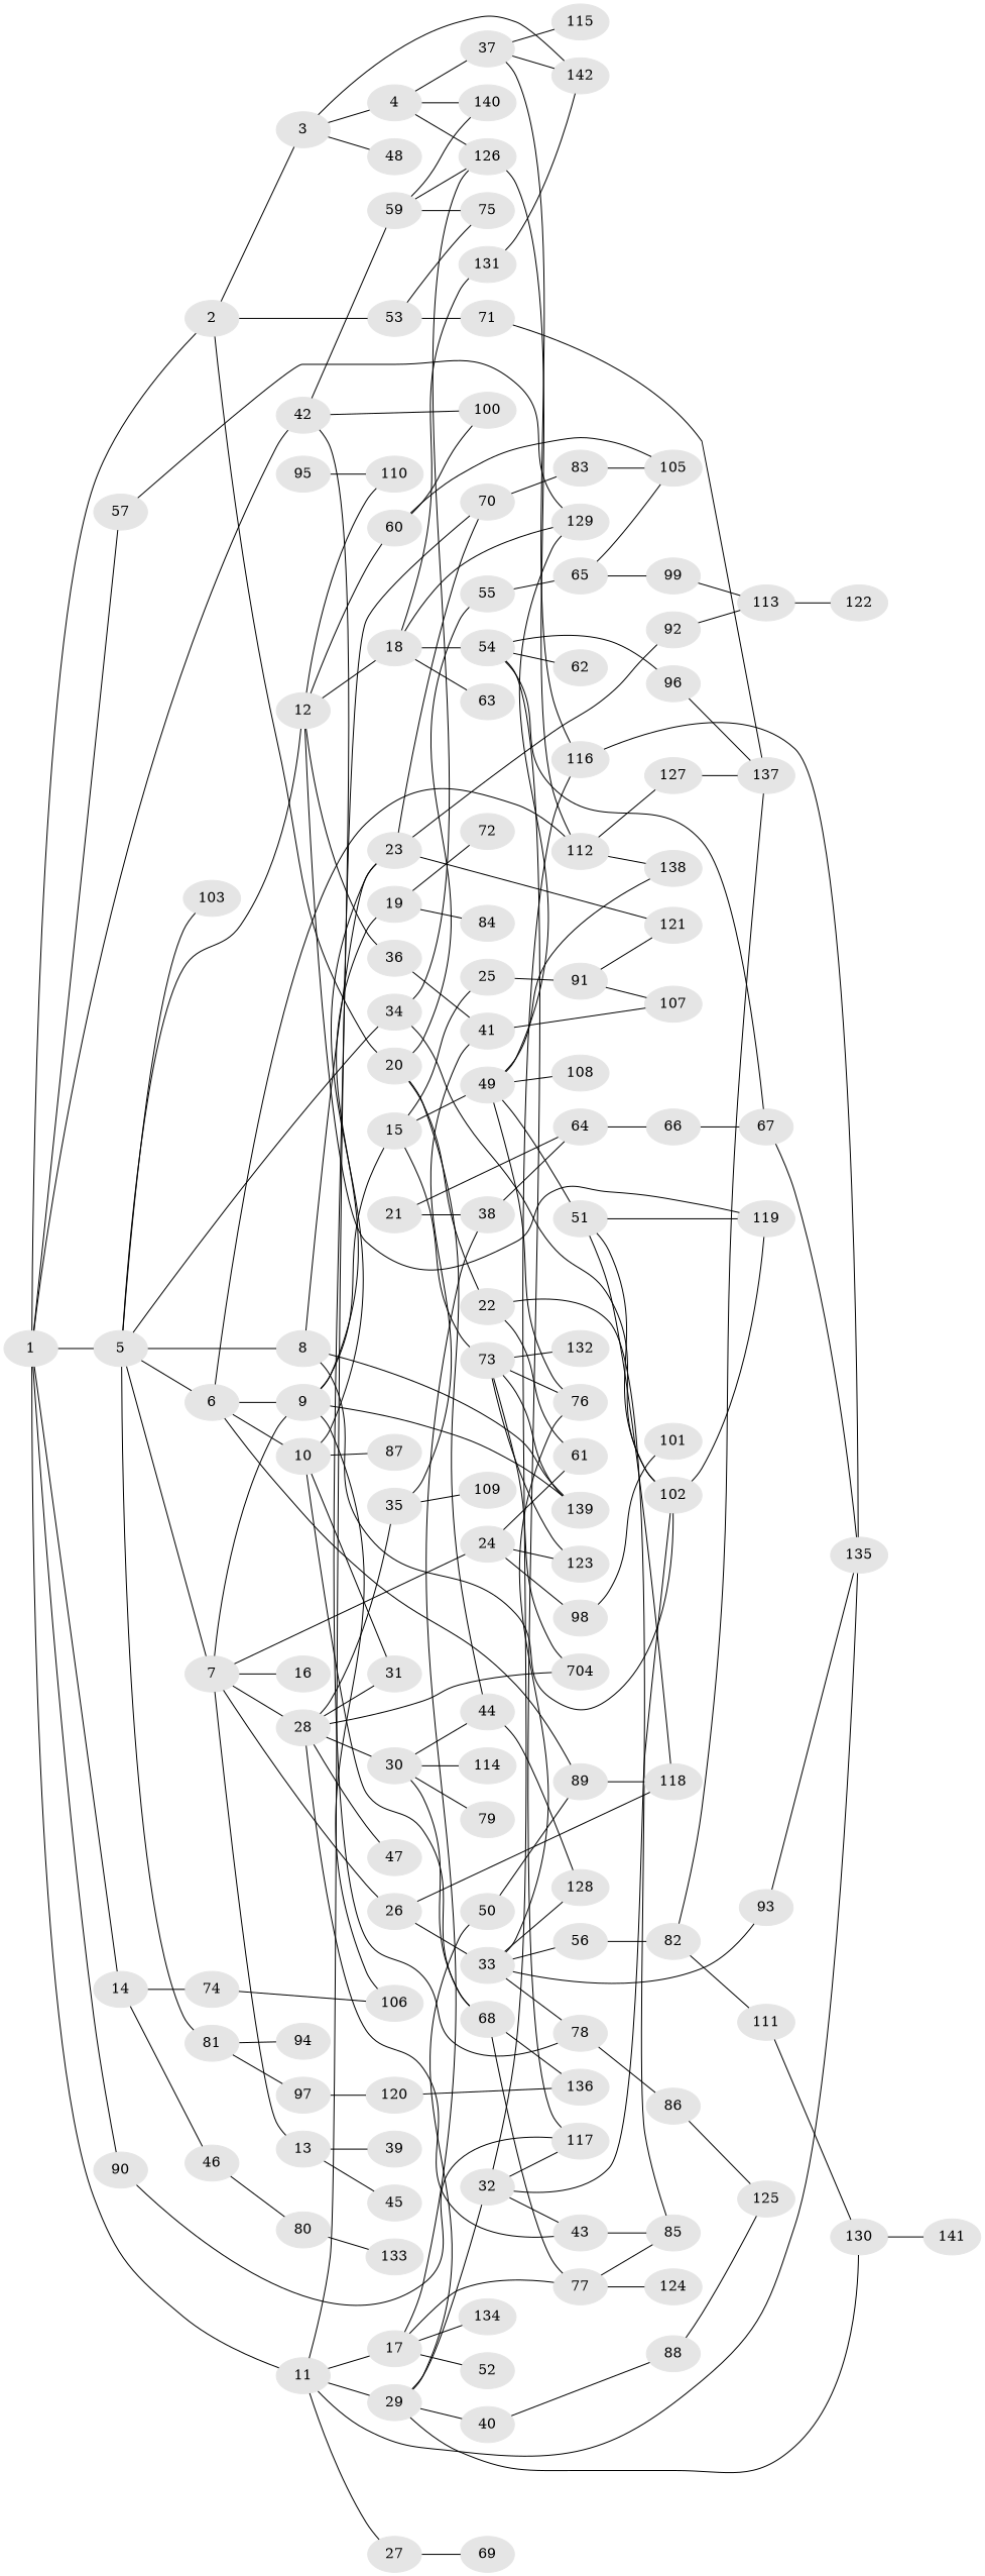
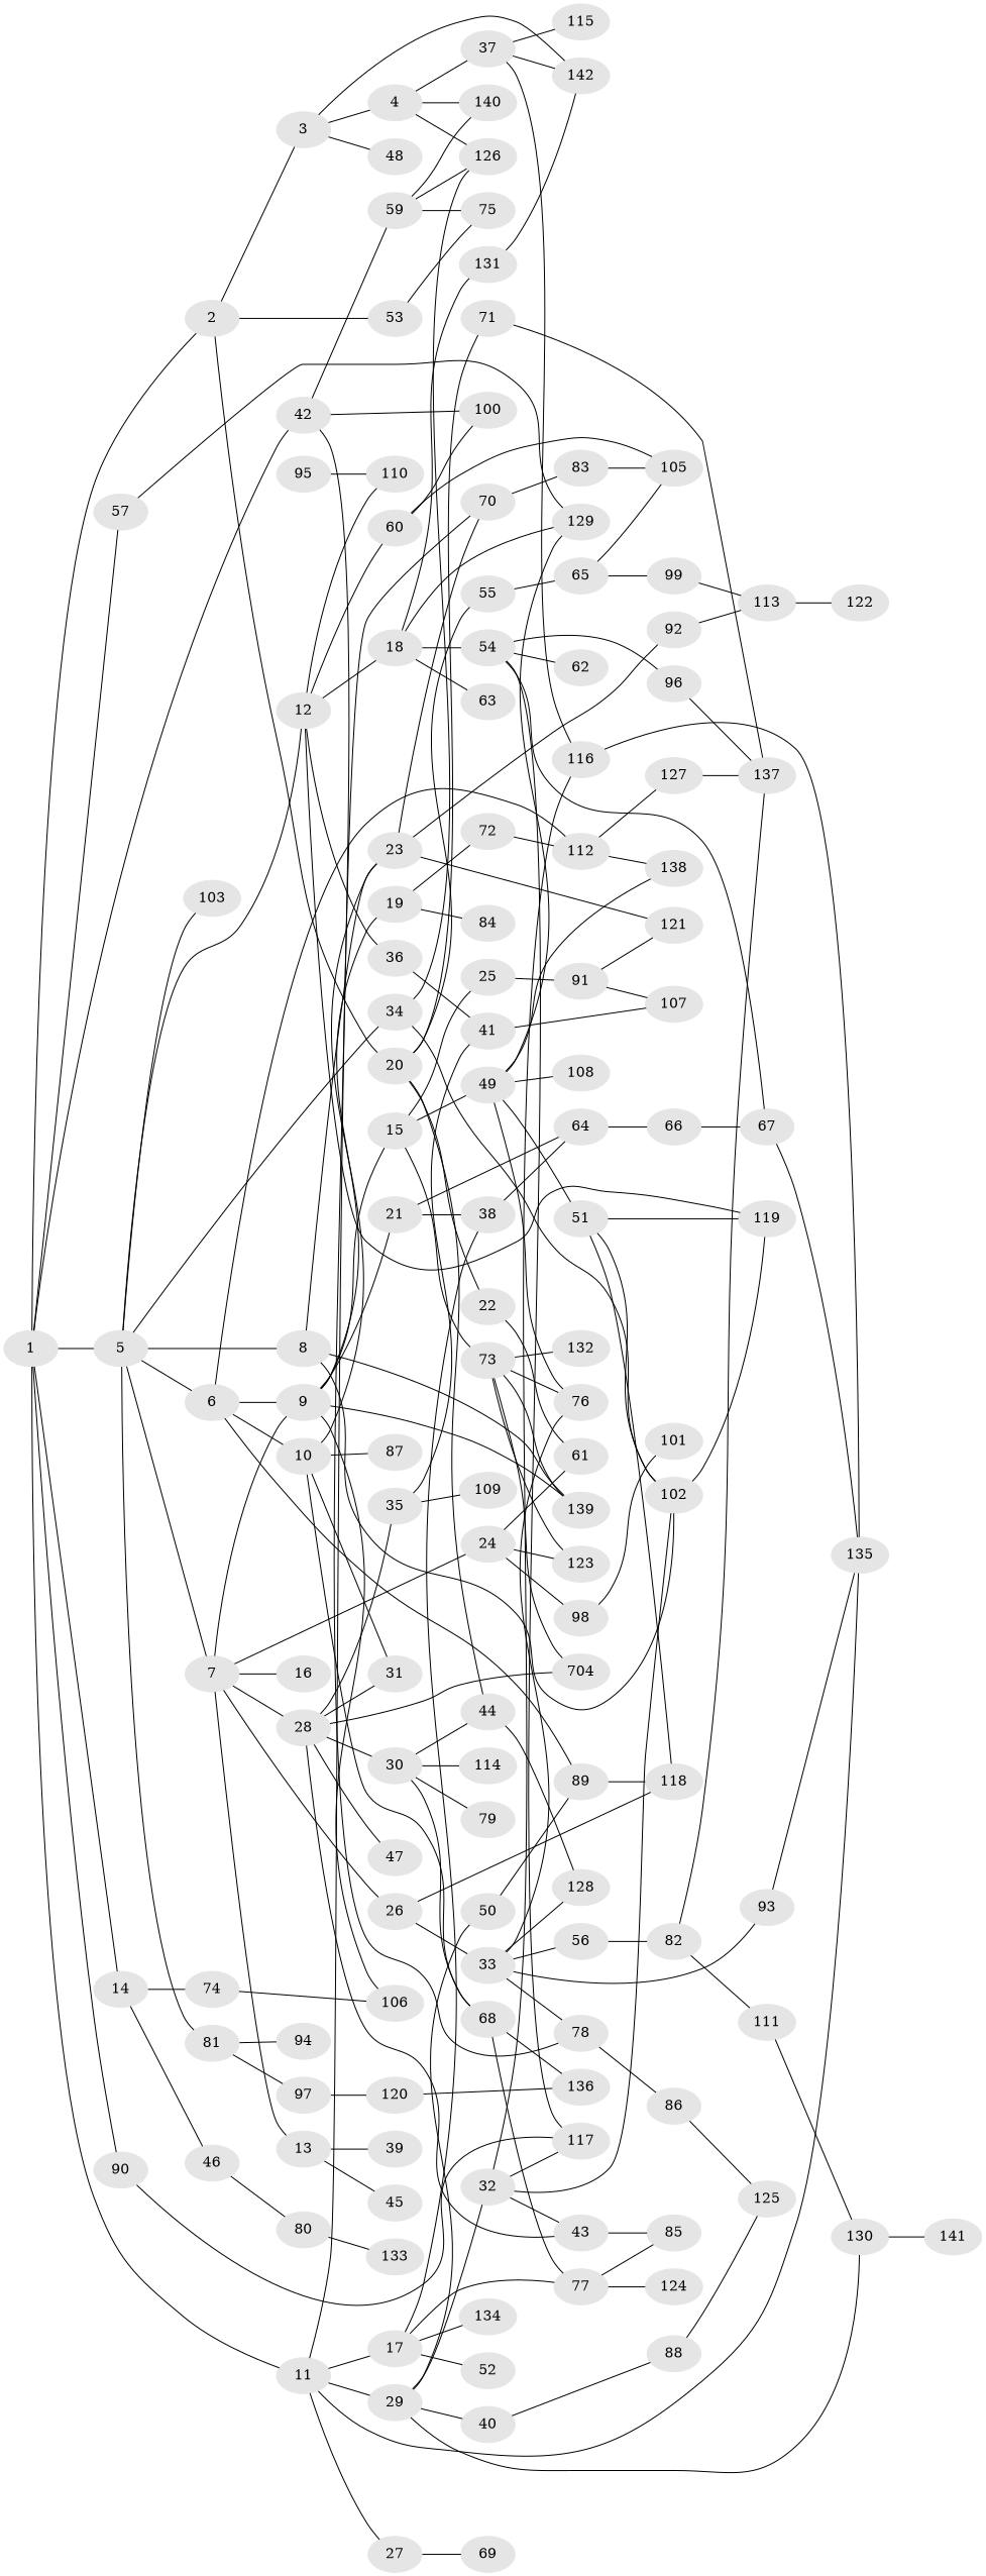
  graph {
    rankdir=LR
    node [color=gray90 style=filled]
    1
    2
    5
    11
    14
    42
    57
    90
    3
    20
    53
    6
    7
    8
    12
    34
    81
    103
    17
    27
    29
    70
    135
    46
    74
    78
    59
    100
    129
    117
    4
    48
    142
    22
    44
    55
    71
    75
    37
    126
    140
    116
    115
    9
    10
    89
    112
    13
    16
    24
    26
    28
    23
    102
    139
    18
    36
    60
    110
    119
    94
    97
    15
    19
    21
    106
    31
    68
    87
    118
    138
    127
    39
    45
    61
    98
    123
    33
    30
    35
    43
    47
    n83 [label=704]
    92
    121
    25
    49
    73
    72
    84
    38
    64
    77
    136
    95
    52
    134
    69
    32
    40
    50
    130
    83
    54
    63
    131
    41
    105
    80
    91
    76
    51
    108
    132
    85
    124
    62
    67
    96
    128
    65
    137
    66
    113
    101
    107
    56
    93
    79
    114
    109
    88
    141
    82
    86
    125
    133
    99
    111
    120
    122
    1 -- 2
    1 -- 5
    1 -- 11
    1 -- 14
    1 -- 42
    1 -- 57
    1 -- 90
    2 -- 3
    2 -- 20
    2 -- 53
    5 -- 6
    5 -- 7
    5 -- 8
    5 -- 12
    5 -- 34
    5 -- 81
    5 -- 103
    11 -- 17
    11 -- 27
    11 -- 29
    11 -- 70
    11 -- 135
    14 -- 46
    14 -- 74
    42 -- 78
    42 -- 59
    42 -- 100
    57 -- 129
    90 -- 117
    3 -- 4
    3 -- 48
    3 -- 142
    20 -- 22
    20 -- 44
    20 -- 55
-   53 -- 71
+   20 -- 71
    53 -- 75
    6 -- 9
    6 -- 10
    6 -- 89
    6 -- 112
    7 -- 9
    7 -- 13
    7 -- 16
    7 -- 24
    7 -- 26
    7 -- 28
    8 -- 23
    8 -- 102
    8 -- 139
    12 -- 18
    12 -- 36
    12 -- 60
    12 -- 110
    12 -- 119
    34 -- 126
    34 -- 102
    81 -- 94
    81 -- 97
    17 -- 38
    17 -- 77
    17 -- 52
    17 -- 134
    27 -- 69
    29 -- 32
    29 -- 40
    29 -- 50
    29 -- 130
    70 -- 83
    46 -- 80
    74 -- 106
    78 -- 86
    59 -- 75
    59 -- 126
    59 -- 140
    4 -- 37
    4 -- 126
    4 -- 140
    22 -- 61
-   22 -- 85
    44 -- 128
    55 -- 65
    71 -- 137
    37 -- 142
    37 -- 116
    37 -- 115
    116 -- 135
    9 -- 139
    9 -- 15
    9 -- 19
+   9 -- 21
    9 -- 106
    10 -- 23
    10 -- 31
    10 -- 68
    10 -- 87
    89 -- 118
    112 -- 138
    112 -- 127
    13 -- 39
    13 -- 45
    24 -- 61
    24 -- 98
    24 -- 123
    26 -- 118
    26 -- 33
    28 -- 31
    28 -- 30
    28 -- 35
    28 -- 43
    28 -- 47
    28 -- n83
    23 -- 70
    23 -- 92
    23 -- 121
    102 -- 119
    18 -- 129
    18 -- 54
    18 -- 63
    18 -- 131
    36 -- 41
    60 -- 100
    60 -- 105
    97 -- 120
    15 -- 25
    15 -- 49
    15 -- 73
    19 -- 72
    19 -- 84
    21 -- 38
    21 -- 64
    68 -- 77
    68 -- 136
    127 -- 137
    98 -- 101
    33 -- 78
    33 -- 76
    33 -- 128
    33 -- 56
    33 -- 93
    30 -- 44
    30 -- 68
    30 -- 79
    30 -- 114
    35 -- 41
    35 -- 109
    43 -- 85
    92 -- 113
    25 -- 91
    49 -- 129
    49 -- 138
    49 -- 76
    49 -- 51
    49 -- 108
    73 -- 139
    73 -- 123
    73 -- n83
    73 -- 76
    73 -- 132
-   126 -- 112
+   72 -- 112
    38 -- 64
    64 -- 66
    77 -- 85
    77 -- 124
    95 -- 110
    32 -- 117
    32 -- 116
    32 -- 102
    32 -- 43
    40 -- 88
    50 -- 89
    130 -- 141
    83 -- 105
    54 -- 117
    54 -- 62
    54 -- 67
    54 -- 96
    131 -- 142
    41 -- 107
    80 -- 133
    91 -- 121
    91 -- 107
    51 -- 102
    51 -- 119
    51 -- 118
    67 -- 135
    96 -- 137
    65 -- 105
    65 -- 99
    66 -- 67
    113 -- 122
    56 -- 82
    93 -- 135
    88 -- 125
    82 -- 137
    82 -- 111
    86 -- 125
    99 -- 113
    111 -- 130
    120 -- 136
  }
